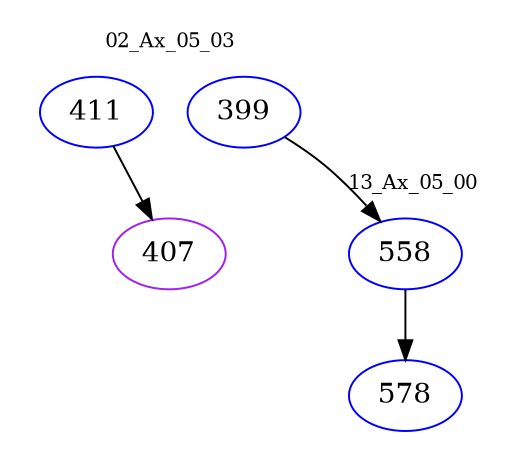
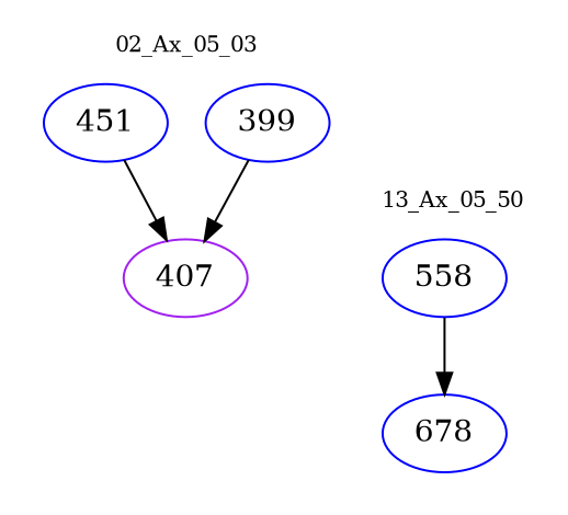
  digraph {
    node [color=blue]
    edge [color=black]
-   n1 [label=411]
+   n1 [label=451]
    n2 [label=399]
    n3 [color=purple label=407]
    n4 [label=558]
-   n5 [label=578]
+   n5 [label=678]
    subgraph cluster_1 {
      color=white
      fontsize=10
      label="02_Ax_05_03"
      n1
      n2
      n3
    }
    subgraph cluster_2 {
      color=white
      fontsize=10
-     label="13_Ax_05_00"
+     label="13_Ax_05_50"
      n4
      n5
    }
    n1 -> n3
-   n2 -> n4
+   n2 -> n3
    n4 -> n5
  }
